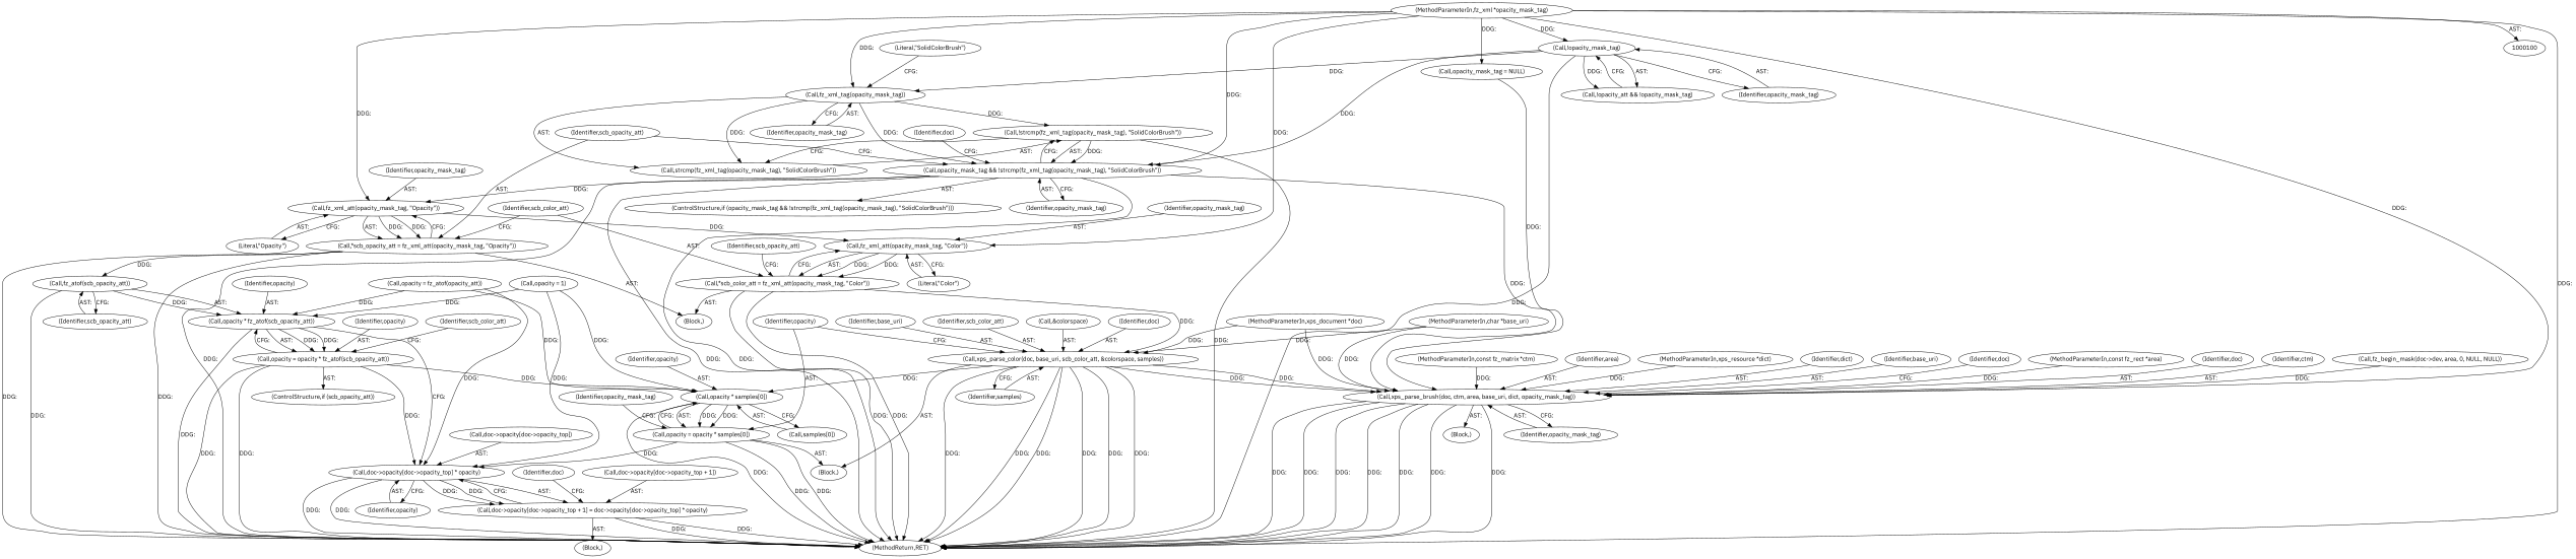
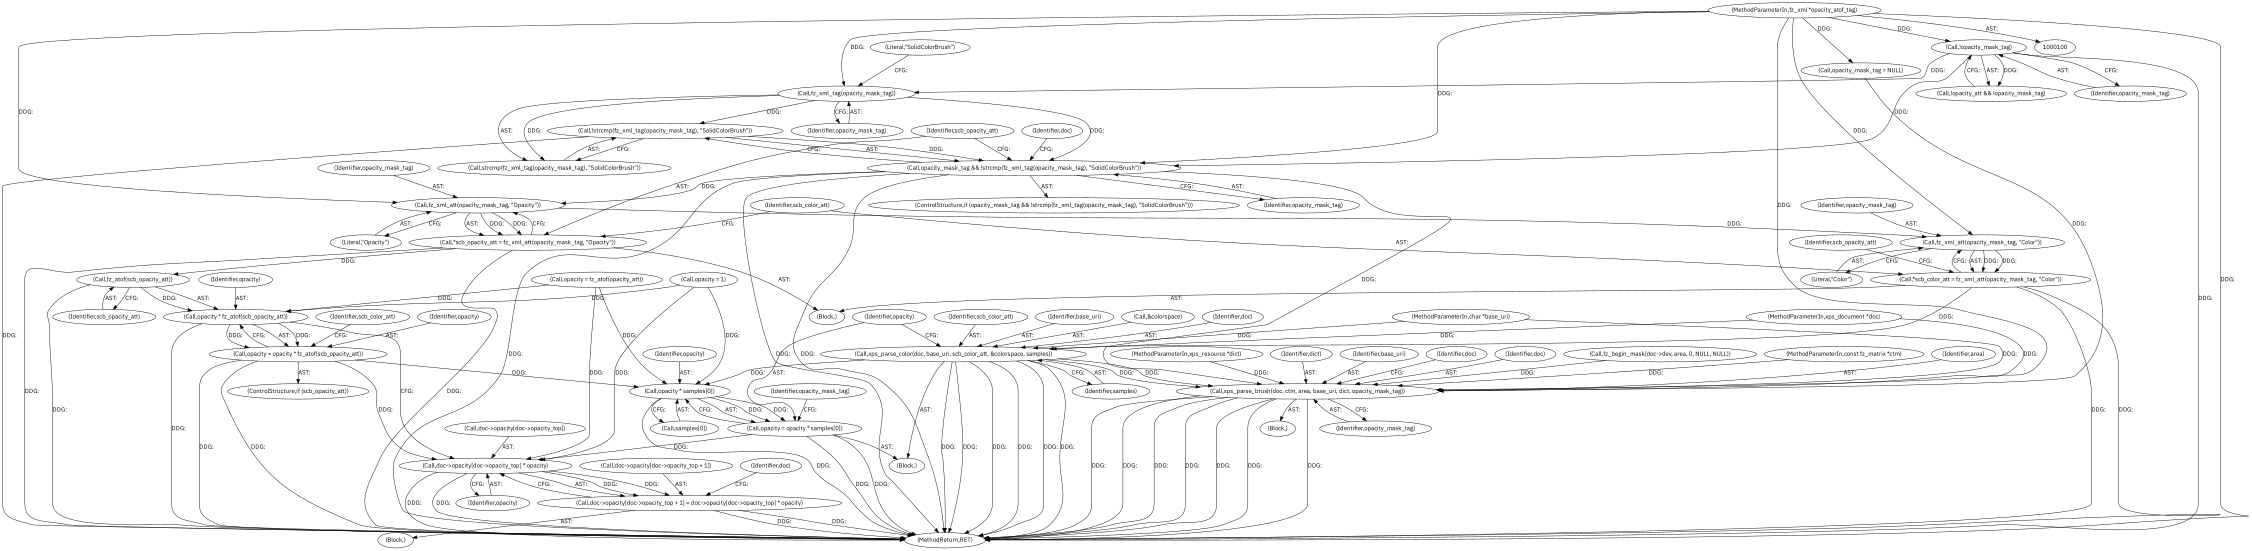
  digraph {
    fontname="IBM Plex Sans"
    node [fontname="IBM Plex Sans"]
    edge [fontname="IBM Plex Sans"]
    n1 [label="(Call,!strcmp(fz_xml_tag(opacity_mask_tag), \"SolidColorBrush\"))"]
    n2 [label="(Call,opacity_mask_tag && !strcmp(fz_xml_tag(opacity_mask_tag), \"SolidColorBrush\"))"]
    n3 [label="(Call,strcmp(fz_xml_tag(opacity_mask_tag), \"SolidColorBrush\"))"]
    n4 [label="(MethodReturn,RET)"]
    n5 [label="(Call,fz_xml_att(opacity_mask_tag, \"Opacity\"))"]
    n6 [label="(Call,xps_parse_brush(doc, ctm, area, base_uri, dict, opacity_mask_tag))"]
    n7 [label="(ControlStructure,if (opacity_mask_tag && !strcmp(fz_xml_tag(opacity_mask_tag), \"SolidColorBrush\")))"]
    n8 [label="(Identifier,opacity_mask_tag)"]
    n9 [label="(Call,fz_xml_tag(opacity_mask_tag))"]
    n10 [label="(Identifier,opacity_mask_tag)"]
    n11 [label="(Call,!opacity_mask_tag)"]
    n12 [label="(Call,!opacity_att && !opacity_mask_tag)"]
    n13 [label="(Identifier,opacity_mask_tag)"]
-   n14 [label="(MethodParameterIn,fz_xml *opacity_mask_tag)"]
+   n14 [label="(MethodParameterIn,fz_xml *opacity_atof_tag)"]
    n15 [label="(Call,fz_xml_att(opacity_mask_tag, \"Color\"))"]
    n16 [label="(Call,opacity_mask_tag = NULL)"]
    1000100
    n18 [label="(Call,*scb_opacity_att = fz_xml_att(opacity_mask_tag, \"Opacity\"))"]
    n19 [label="(Literal,\"Opacity\")"]
    n20 [label="(Call,*scb_color_att = fz_xml_att(opacity_mask_tag, \"Color\"))"]
    n21 [label="(Literal,\"Color\")"]
    n22 [label="(Block,)"]
    n23 [label="(Identifier,opacity_mask_tag)"]
    n24 [label="(Call,fz_atof(scb_opacity_att))"]
    n25 [label="(Block,)"]
    n26 [label="(Call,opacity * fz_atof(scb_opacity_att))"]
    n27 [label="(Identifier,scb_opacity_att)"]
    n28 [label="(Call,opacity = opacity * fz_atof(scb_opacity_att))"]
    n29 [label="(Call,doc->opacity[doc->opacity_top] * opacity)"]
    n30 [label="(Call,opacity * samples[0])"]
    n31 [label="(ControlStructure,if (scb_opacity_att))"]
    n32 [label="(Call,opacity = opacity * samples[0])"]
    n33 [label="(Call,samples[0])"]
    n34 [label="(Call,doc->opacity[doc->opacity_top + 1] = doc->opacity[doc->opacity_top] * opacity)"]
    n35 [label="(Identifier,opacity)"]
    n36 [label="(Block,)"]
    n37 [label="(Block,)"]
    n38 [label="(Call,xps_parse_color(doc, base_uri, scb_color_att, &colorspace, samples))"]
    n39 [label="(Identifier,samples)"]
    n40 [label="(Identifier,opacity_mask_tag)"]
    n41 [label="(Identifier,doc)"]
    n42 [label="(Call,opacity = 1)"]
    n43 [label="(Identifier,scb_opacity_att)"]
    n44 [label="(Identifier,doc)"]
    n45 [label="(Identifier,doc)"]
    n46 [label="(Identifier,opacity_mask_tag)"]
    n47 [label="(Identifier,base_uri)"]
    n48 [label="(Call,doc->opacity[doc->opacity_top + 1])"]
    n49 [label="(Identifier,scb_opacity_att)"]
    n50 [label="(Call,opacity = fz_atof(opacity_att))"]
    n51 [label="(Identifier,opacity)"]
    n52 [label="(Identifier,opacity)"]
    n53 [label="(Identifier,scb_color_att)"]
    n54 [label="(MethodParameterIn,xps_resource *dict)"]
    n55 [label="(Identifier,dict)"]
    n56 [label="(Identifier,base_uri)"]
    n57 [label="(Identifier,doc)"]
    n58 [label="(MethodParameterIn,xps_document *doc)"]
    n59 [label="(Call,doc->opacity[doc->opacity_top])"]
    n60 [label="(Identifier,opacity_mask_tag)"]
    n61 [label="(Identifier,opacity)"]
    n62 [label="(Identifier,scb_color_att)"]
-   n63 [label="(MethodParameterIn,const fz_rect *area)"]
    n64 [label="(Identifier,doc)"]
    n65 [label="(Literal,\"SolidColorBrush\")"]
-   n66 [label="(Identifier,ctm)"]
    n67 [label="(Call,fz_begin_mask(doc->dev, area, 0, NULL, NULL))"]
    n68 [label="(Call,&colorspace)"]
    n69 [label="(Identifier,opacity)"]
    n70 [label="(MethodParameterIn,char *base_uri)"]
    n71 [label="(MethodParameterIn,const fz_matrix *ctm)"]
    n72 [label="(Identifier,scb_color_att)"]
    n73 [label="(Identifier,area)"]
    n1 -> n2 [label="AST: "]
    n1 -> n2 [label="DDG: "]
    n1 -> n3 [label="CFG: "]
    n1 -> n4 [label="DDG: "]
    n2 -> n1 [label="CFG: "]
    n2 -> n4 [label="DDG: "]
    n2 -> n4 [label="DDG: "]
    n2 -> n4 [label="DDG: "]
    n2 -> n5 [label="DDG: "]
    n2 -> n6 [label="DDG: "]
    n2 -> n7 [label="AST: "]
    n2 -> n8 [label="CFG: "]
    n3 -> n1 [label="AST: "]
    n5 -> n15 [label="DDG: "]
    n5 -> n18 [label="AST: "]
    n5 -> n18 [label="DDG: "]
    n5 -> n18 [label="DDG: "]
    n5 -> n19 [label="CFG: "]
    n6 -> n4 [label="DDG: "]
    n6 -> n4 [label="DDG: "]
    n6 -> n4 [label="DDG: "]
    n6 -> n4 [label="DDG: "]
    n6 -> n4 [label="DDG: "]
    n6 -> n4 [label="DDG: "]
    n6 -> n4 [label="DDG: "]
    n6 -> n22 [label="AST: "]
    n6 -> n23 [label="CFG: "]
    n8 -> n2 [label="AST: "]
    n9 -> n1 [label="DDG: "]
    n9 -> n2 [label="DDG: "]
    n9 -> n3 [label="AST: "]
    n9 -> n3 [label="DDG: "]
    n9 -> n10 [label="CFG: "]
    n10 -> n9 [label="AST: "]
    n11 -> n2 [label="DDG: "]
    n11 -> n4 [label="DDG: "]
    n11 -> n9 [label="DDG: "]
    n11 -> n12 [label="AST: "]
    n11 -> n12 [label="DDG: "]
    n11 -> n13 [label="CFG: "]
    n12 -> n11 [label="CFG: "]
    n13 -> n11 [label="AST: "]
    n14 -> n2 [label="DDG: "]
    n14 -> n4 [label="DDG: "]
    n14 -> n5 [label="DDG: "]
    n14 -> n6 [label="DDG: "]
    n14 -> n9 [label="DDG: "]
    n14 -> n11 [label="DDG: "]
    n14 -> n15 [label="DDG: "]
    n14 -> n16 [label="DDG: "]
    n14 -> 1000100 [label="AST: "]
    n15 -> n20 [label="AST: "]
    n15 -> n20 [label="DDG: "]
    n15 -> n20 [label="DDG: "]
    n15 -> n21 [label="CFG: "]
    n16 -> n6 [label="DDG: "]
    n18 -> n4 [label="DDG: "]
    n18 -> n4 [label="DDG: "]
    n18 -> n5 [label="CFG: "]
    n18 -> n24 [label="DDG: "]
    n18 -> n25 [label="AST: "]
    n19 -> n5 [label="AST: "]
    n20 -> n4 [label="DDG: "]
    n20 -> n4 [label="DDG: "]
    n20 -> n15 [label="CFG: "]
    n20 -> n25 [label="AST: "]
    n20 -> n38 [label="DDG: "]
    n21 -> n15 [label="AST: "]
    n23 -> n6 [label="AST: "]
    n24 -> n4 [label="DDG: "]
    n24 -> n26 [label="AST: "]
    n24 -> n26 [label="DDG: "]
    n24 -> n27 [label="CFG: "]
    n26 -> n4 [label="DDG: "]
    n26 -> n28 [label="AST: "]
    n26 -> n28 [label="DDG: "]
    n26 -> n28 [label="DDG: "]
    n26 -> n29 [label="CFG: "]
    n27 -> n24 [label="AST: "]
    n28 -> n4 [label="DDG: "]
    n28 -> n4 [label="DDG: "]
    n28 -> n26 [label="CFG: "]
    n28 -> n29 [label="DDG: "]
    n28 -> n30 [label="DDG: "]
    n28 -> n31 [label="AST: "]
    n29 -> n4 [label="DDG: "]
    n29 -> n4 [label="DDG: "]
    n29 -> n34 [label="AST: "]
    n29 -> n34 [label="DDG: "]
    n29 -> n34 [label="DDG: "]
    n29 -> n35 [label="CFG: "]
    n30 -> n4 [label="DDG: "]
    n30 -> n32 [label="AST: "]
    n30 -> n32 [label="DDG: "]
    n30 -> n32 [label="DDG: "]
    n30 -> n33 [label="CFG: "]
    n32 -> n4 [label="DDG: "]
    n32 -> n4 [label="DDG: "]
    n32 -> n29 [label="DDG: "]
    n32 -> n30 [label="CFG: "]
    n32 -> n36 [label="AST: "]
    n33 -> n30 [label="AST: "]
    n34 -> n4 [label="DDG: "]
    n34 -> n4 [label="DDG: "]
    n34 -> n29 [label="CFG: "]
    n34 -> n37 [label="AST: "]
    n35 -> n29 [label="AST: "]
    n38 -> n4 [label="DDG: "]
    n38 -> n4 [label="DDG: "]
    n38 -> n4 [label="DDG: "]
    n38 -> n4 [label="DDG: "]
    n38 -> n4 [label="DDG: "]
    n38 -> n4 [label="DDG: "]
    n38 -> n6 [label="DDG: "]
    n38 -> n6 [label="DDG: "]
    n38 -> n30 [label="DDG: "]
    n38 -> n36 [label="AST: "]
    n38 -> n39 [label="CFG: "]
    n39 -> n38 [label="AST: "]
    n40 -> n15 [label="AST: "]
    n41 -> n34 [label="CFG: "]
    n42 -> n26 [label="DDG: "]
    n42 -> n29 [label="DDG: "]
    n42 -> n30 [label="DDG: "]
    n43 -> n2 [label="CFG: "]
    n43 -> n18 [label="AST: "]
    n44 -> n38 [label="AST: "]
    n45 -> n2 [label="CFG: "]
    n46 -> n32 [label="CFG: "]
    n47 -> n38 [label="AST: "]
    n48 -> n34 [label="AST: "]
    n49 -> n20 [label="CFG: "]
    n50 -> n26 [label="DDG: "]
    n50 -> n29 [label="DDG: "]
    n50 -> n30 [label="DDG: "]
    n51 -> n32 [label="AST: "]
    n51 -> n38 [label="CFG: "]
    n52 -> n28 [label="AST: "]
    n53 -> n38 [label="AST: "]
    n54 -> n6 [label="DDG: "]
    n55 -> n6 [label="AST: "]
    n56 -> n6 [label="AST: "]
    n57 -> n6 [label="CFG: "]
    n58 -> n6 [label="DDG: "]
    n58 -> n38 [label="DDG: "]
    n59 -> n29 [label="AST: "]
    n60 -> n5 [label="AST: "]
    n61 -> n30 [label="AST: "]
    n62 -> n18 [label="CFG: "]
    n62 -> n20 [label="AST: "]
-   n63 -> n6 [label="DDG: "]
    n64 -> n6 [label="AST: "]
    n65 -> n9 [label="CFG: "]
-   n66 -> n6 [label="AST: "]
    n67 -> n6 [label="DDG: "]
    n68 -> n38 [label="AST: "]
    n69 -> n26 [label="AST: "]
    n70 -> n6 [label="DDG: "]
    n70 -> n38 [label="DDG: "]
    n71 -> n6 [label="DDG: "]
    n72 -> n28 [label="CFG: "]
    n73 -> n6 [label="AST: "]
  }
